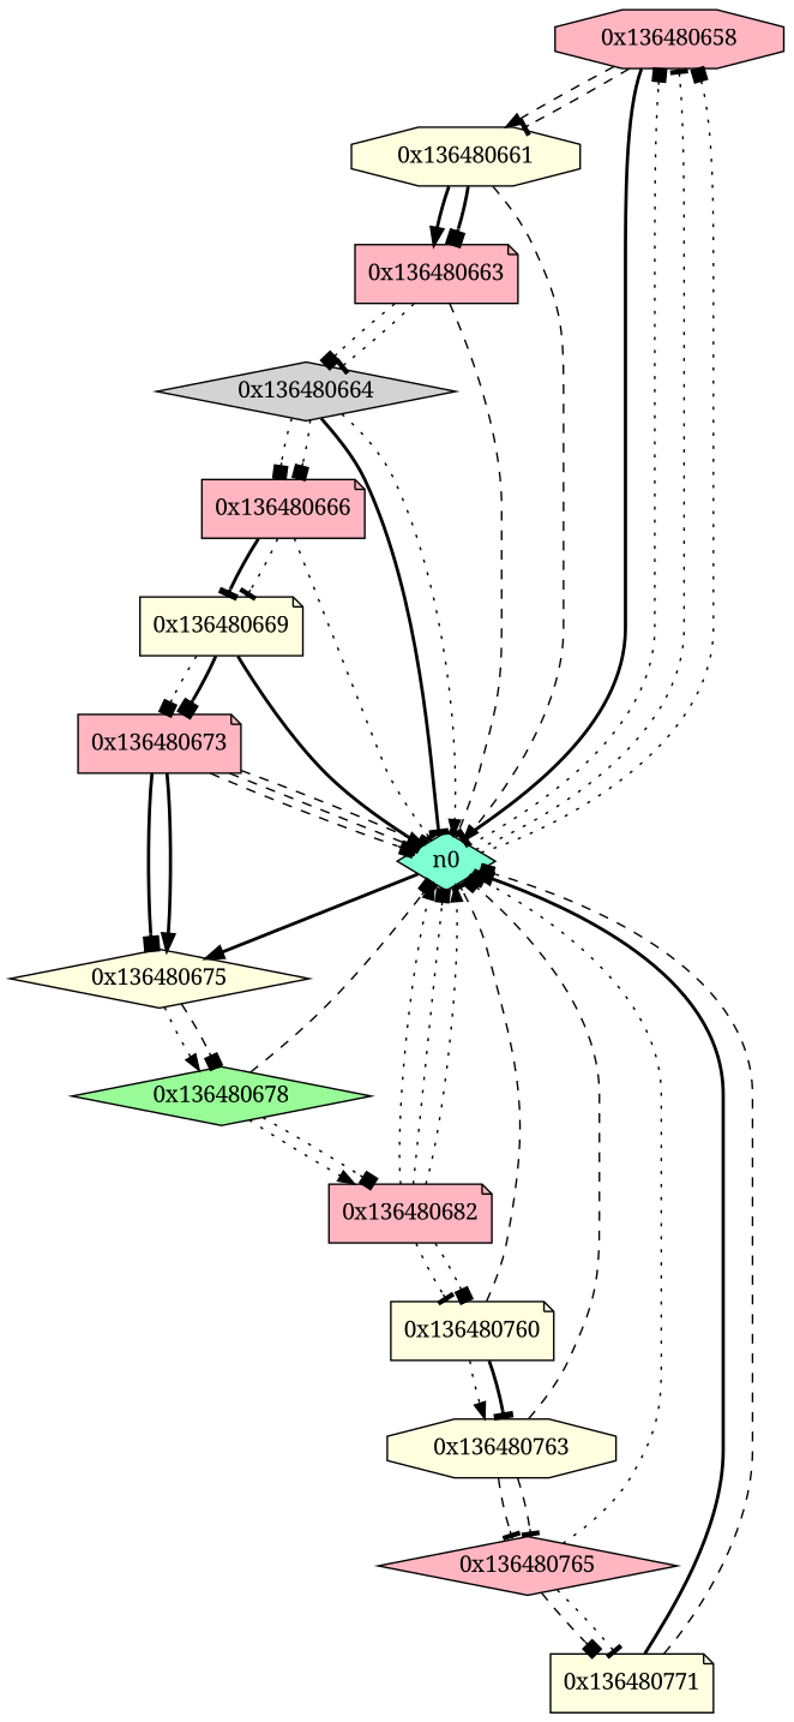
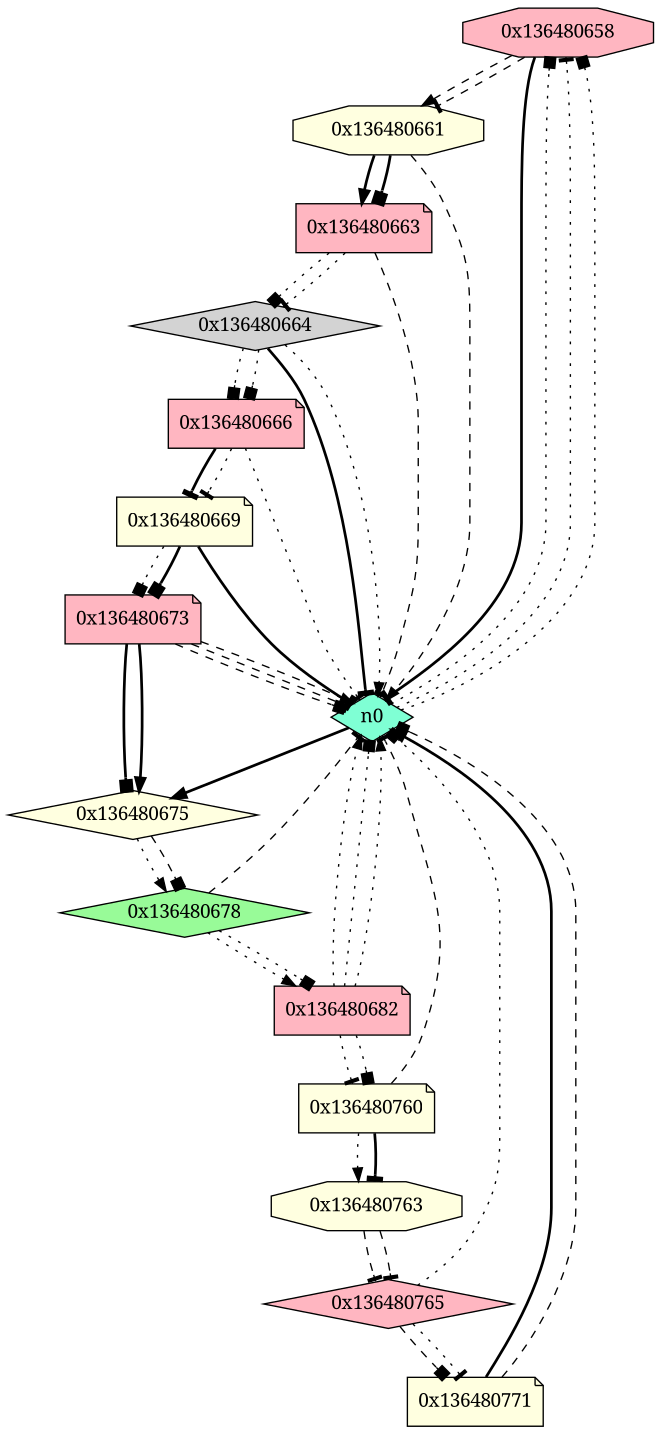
  digraph {
    fontname="Noto Serif"
    node [fillcolor=lightpink fontname="Noto Serif" shape=note style=filled]
    edge [arrowhead=box fontname="Noto Serif" style=dotted]
    n1 [label="0x136480658" shape=octagon]
    n2 [fillcolor=lightyellow label="0x136480661" shape=octagon]
    n0 [fillcolor=aquamarine shape=diamond]
    n3 [label="0x136480663"]
    n8 [fillcolor=lightyellow label="0x136480675" shape=diamond]
    n4 [fillcolor=lightgrey label="0x136480664" shape=diamond]
    n5 [label="0x136480666"]
    n6 [fillcolor=lightyellow label="0x136480669"]
    n7 [label="0x136480673"]
    n9 [fillcolor=palegreen label="0x136480678" shape=diamond]
    n10 [label="0x136480682"]
    n11 [fillcolor=lightyellow label="0x136480760"]
    n12 [fillcolor=lightyellow label="0x136480763" shape=octagon]
    n13 [label="0x136480765" shape=diamond]
    n14 [fillcolor=lightyellow label="0x136480771"]
    n1 -> n2 [arrowhead=normal style=dashed]
    n1 -> n2 [arrowhead=tee style=dashed]
    n1 -> n0 [arrowhead=tee style=bold]
    n2 -> n0 [arrowhead=normal style=dashed]
    n2 -> n3 [arrowhead=normal style=bold]
    n2 -> n3 [style=bold]
    n0 -> n1
    n0 -> n1 [arrowhead=tee]
    n0 -> n1
    n0 -> n8 [arrowhead=normal style=bold]
    n3 -> n0 [arrowhead=tee style=dashed]
    n3 -> n4
    n3 -> n4 [arrowhead=tee]
    n8 -> n9 [arrowhead=normal]
    n8 -> n9 [style=dashed]
    n4 -> n0 [arrowhead=tee style=bold]
    n4 -> n0 [arrowhead=normal]
    n4 -> n5
    n4 -> n5
    n5 -> n0 [arrowhead=tee]
    n5 -> n6 [arrowhead=tee style=bold]
    n5 -> n6 [arrowhead=tee]
    n6 -> n0 [arrowhead=tee style=bold]
    n6 -> n7
    n6 -> n7 [style=bold]
    n7 -> n0 [style=dashed]
    n7 -> n0 [arrowhead=tee style=dashed]
    n7 -> n0 [arrowhead=normal style=dashed]
    n7 -> n8 [style=bold]
    n7 -> n8 [arrowhead=normal style=bold]
-   n9 -> n0 [style=dashed]
+   n9 -> n0 [arrowhead=tee style=dashed]
    n9 -> n10 [arrowhead=normal]
    n9 -> n10
    n10 -> n0 [arrowhead=normal]
    n10 -> n0
    n10 -> n0 [arrowhead=normal]
    n10 -> n11 [arrowhead=tee]
    n10 -> n11
    n11 -> n0 [arrowhead=tee style=dashed]
    n11 -> n12 [arrowhead=normal]
    n11 -> n12 [arrowhead=tee style=bold]
-   n12 -> n0 [style=dashed]
    n12 -> n13 [arrowhead=tee style=dashed]
    n12 -> n13 [arrowhead=tee style=dashed]
    n13 -> n0
    n13 -> n14 [style=dashed]
    n13 -> n14 [arrowhead=tee]
    n14 -> n0 [arrowhead=normal style=bold]
    n14 -> n0 [style=dashed]
  }
